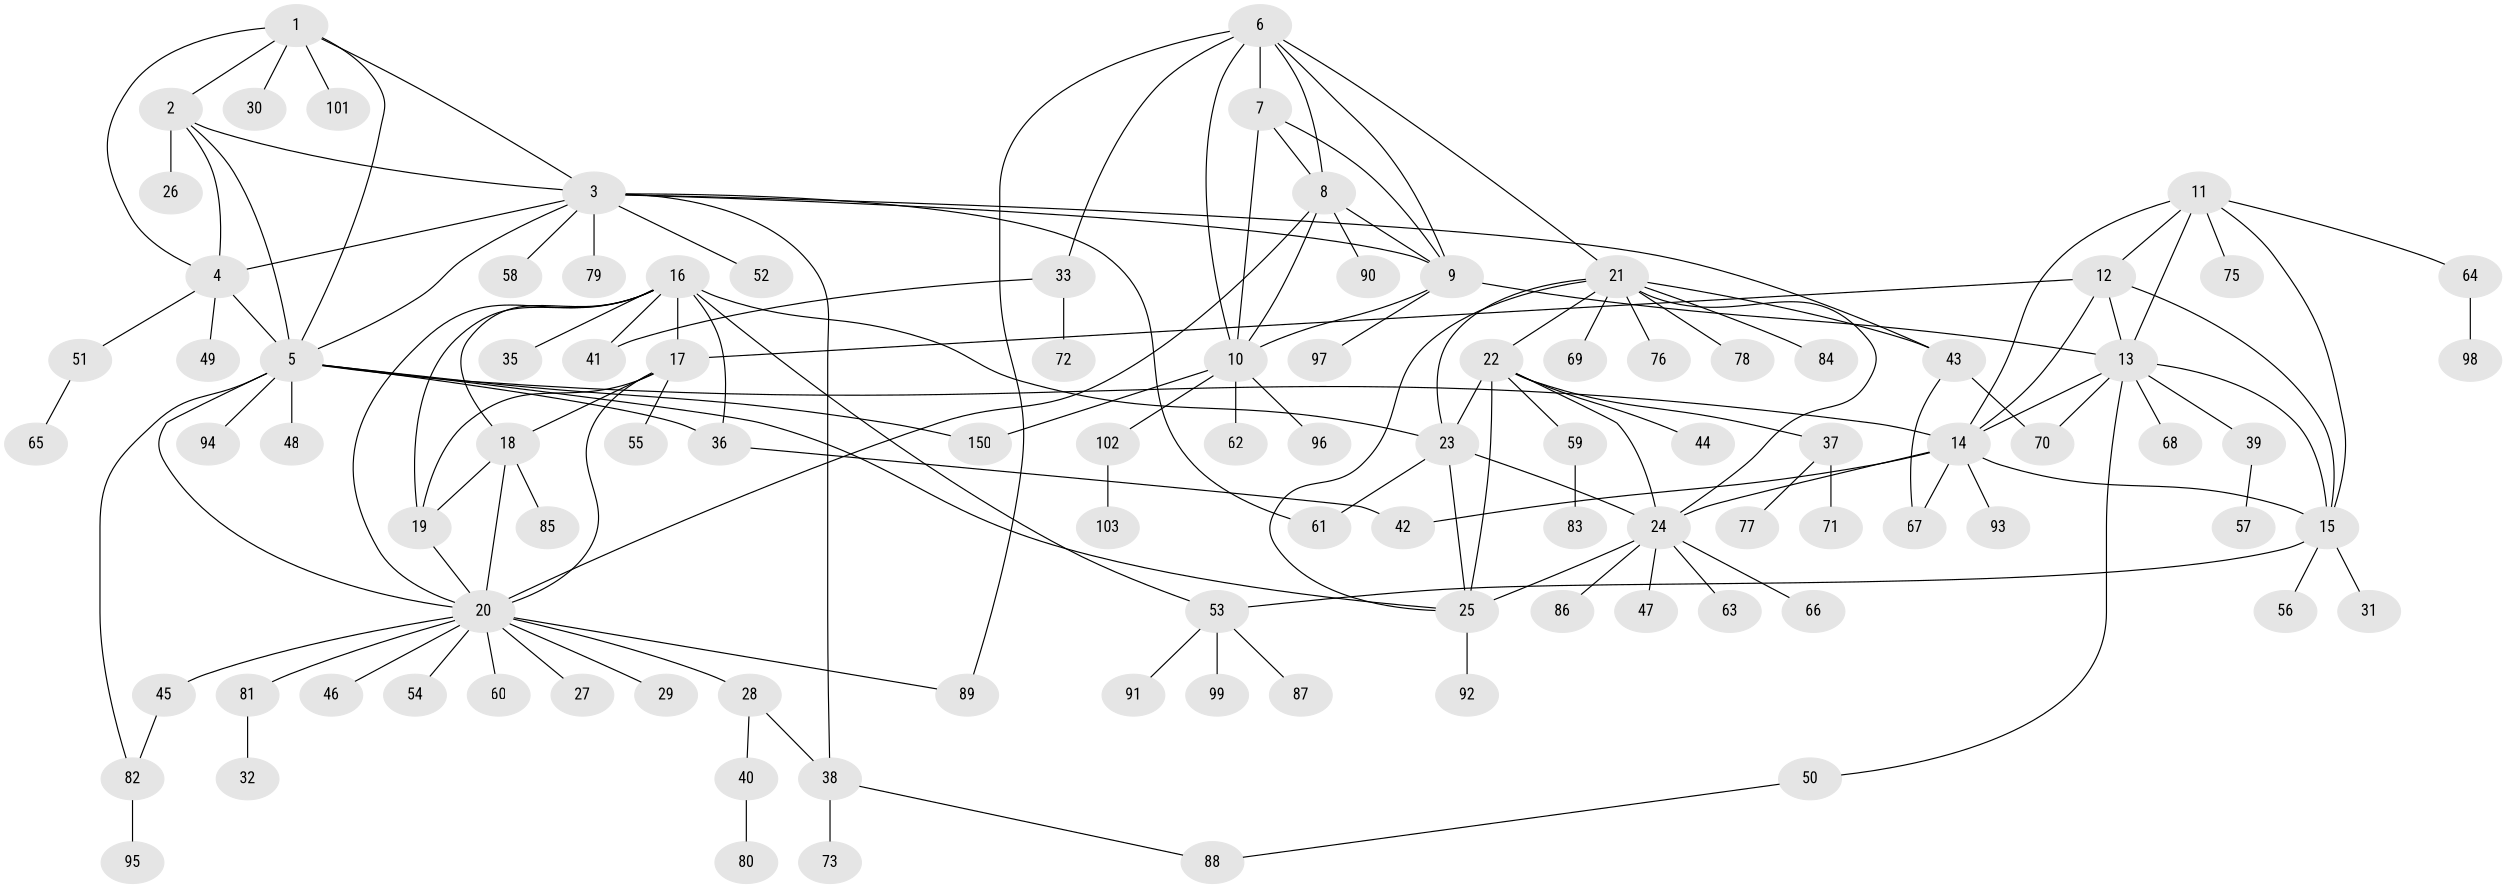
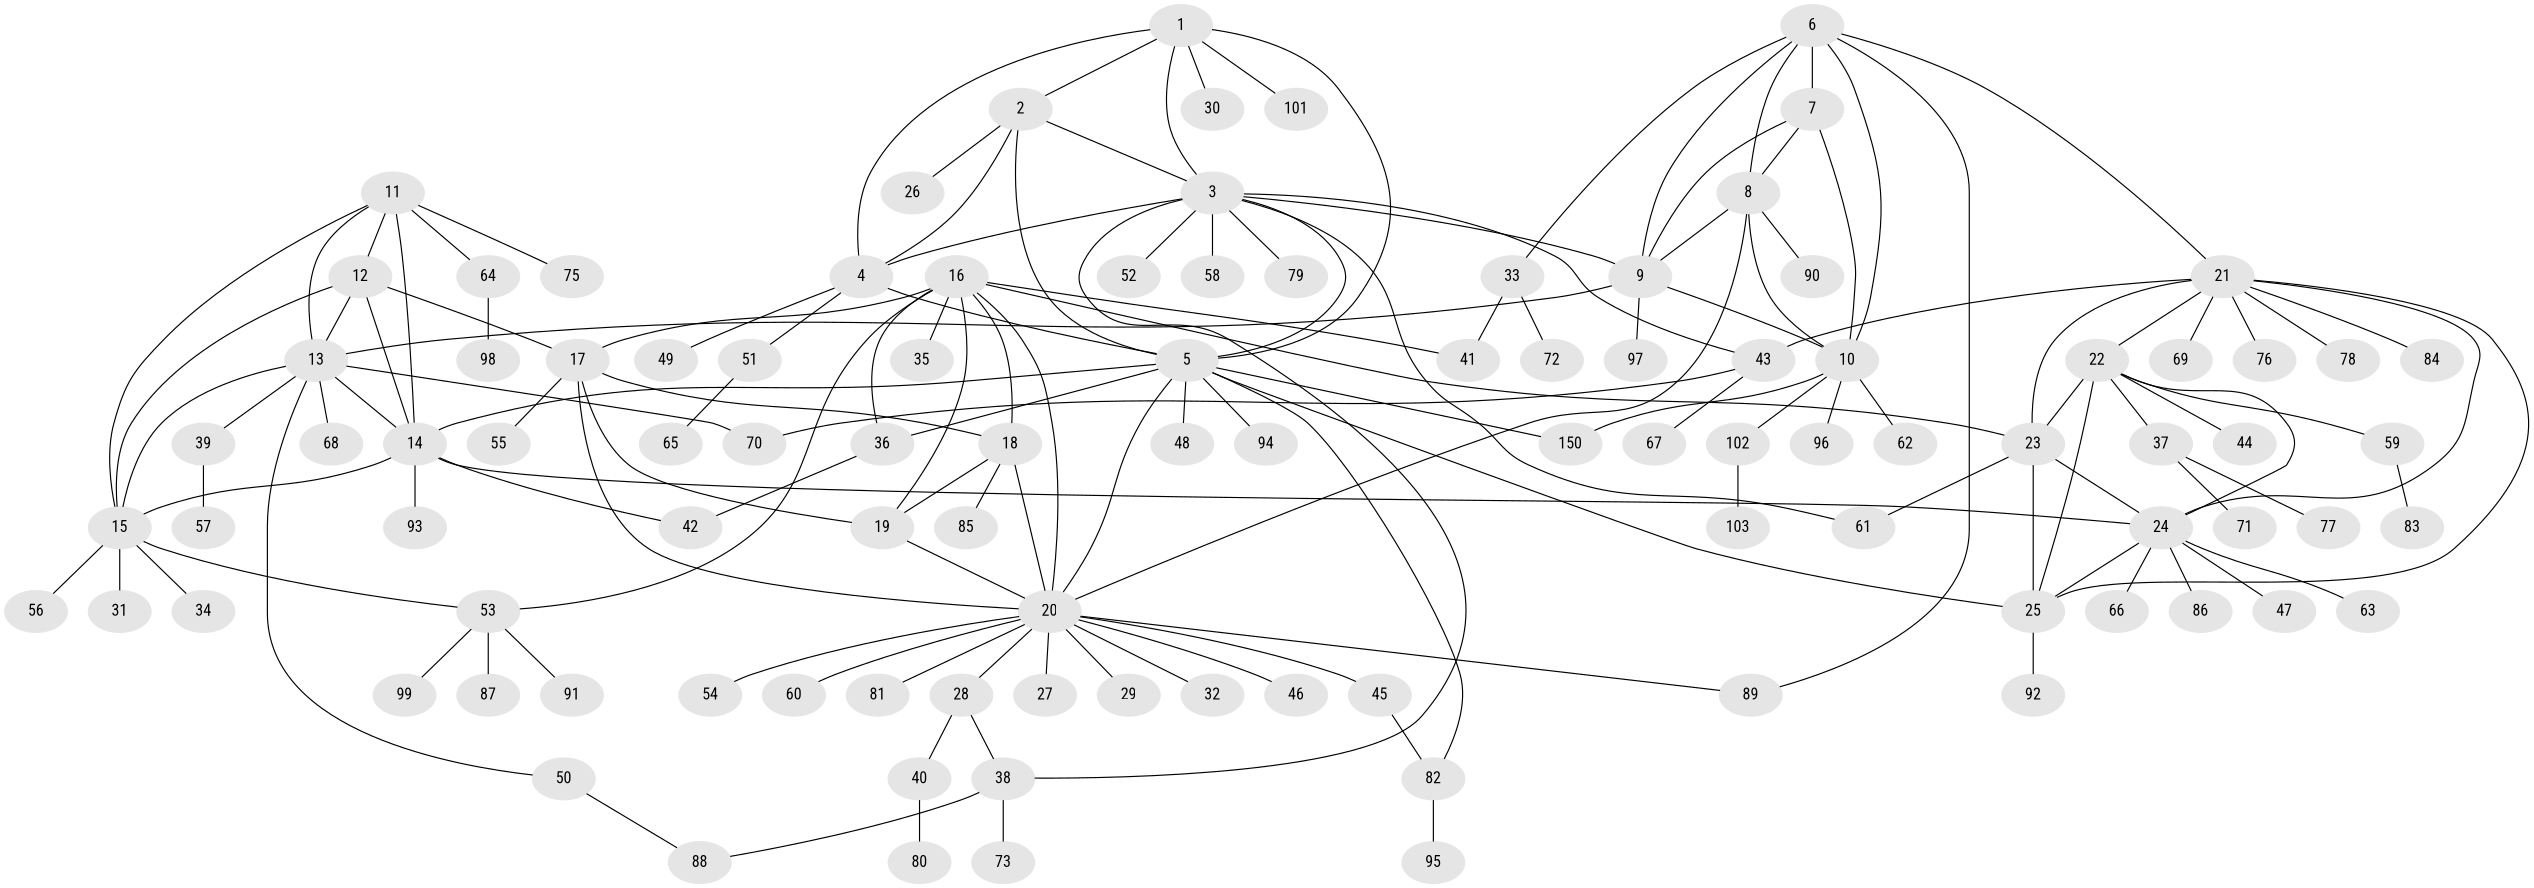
  graph {
    fontname="Roboto Condensed"
    node [color=gray90 fontname="Roboto Condensed" style=filled]
    edge [fontname="Roboto Condensed"]
    1
    2
    3
    4
    5
    30
    101
    26
    9
    38
    43
    52
    58
    61
    79
    49
    51
    14
    20
    25
    36
    48
    82
    94
    n25 [label=150]
    10
    13
    97
    73
    88
    70
    67
    65
    15
    24
    42
    93
    89
    27
    28
    29
    32
    45
    46
    54
    60
    81
    92
    95
    6
    7
    8
    21
    33
    90
    62
    96
    102
    23
    22
    69
    76
    78
    84
    41
    72
    39
    50
    68
    103
    11
    12
    64
    75
    17
    31
+   34
    53
    56
    98
    18
    19
    55
    57
    47
    63
    66
    86
    87
    91
    99
    16
    35
    85
    40
    37
    44
    59
    71
    77
    83
    80
    1 -- 2
    1 -- 3
    1 -- 4
    1 -- 5
    1 -- 30
    1 -- 101
    2 -- 3
    2 -- 4
    2 -- 5
    2 -- 26
    3 -- 4
    3 -- 5
    3 -- 9
    3 -- 38
    3 -- 43
    3 -- 52
    3 -- 58
    3 -- 61
    3 -- 79
    4 -- 5
    4 -- 49
    4 -- 51
    5 -- 14
    5 -- 20
    5 -- 25
    5 -- 36
    5 -- 48
    5 -- 82
    5 -- 94
    5 -- n25
    9 -- 10
    9 -- 13
    9 -- 97
    38 -- 73
    38 -- 88
    43 -- 70
    43 -- 67
    51 -- 65
-   14 -- 67
    14 -- 15
    14 -- 24
    14 -- 42
    14 -- 93
    20 -- 89
    20 -- 27
    20 -- 28
    20 -- 29
-   81 -- 32
+   20 -- 32
    20 -- 45
    20 -- 46
    20 -- 54
    20 -- 60
    20 -- 81
    25 -- 92
    36 -- 42
    82 -- 95
    10 -- n25
    10 -- 62
    10 -- 96
    10 -- 102
    13 -- 14
    13 -- 70
    13 -- 15
    13 -- 39
    13 -- 50
    13 -- 68
    15 -- 31
+   15 -- 34
    15 -- 53
    15 -- 56
    24 -- 25
    24 -- 47
    24 -- 63
    24 -- 66
    24 -- 86
    28 -- 38
    28 -- 40
    45 -- 82
    6 -- 9
    6 -- 10
    6 -- 89
    6 -- 7
    6 -- 8
    6 -- 21
    6 -- 33
    7 -- 9
    7 -- 10
    7 -- 8
    8 -- 9
    8 -- 20
    8 -- 10
    8 -- 90
    21 -- 43
    21 -- 25
    21 -- 24
    21 -- 23
    21 -- 22
    21 -- 69
    21 -- 76
    21 -- 78
    21 -- 84
    33 -- 41
    33 -- 72
    102 -- 103
    23 -- 61
    23 -- 25
    23 -- 24
    22 -- 25
    22 -- 24
    22 -- 23
    22 -- 37
    22 -- 44
    22 -- 59
    39 -- 57
    50 -- 88
    11 -- 14
    11 -- 13
    11 -- 15
    11 -- 12
    11 -- 64
    11 -- 75
    12 -- 14
    12 -- 13
    12 -- 15
    12 -- 17
    64 -- 98
    17 -- 20
    17 -- 18
    17 -- 19
    17 -- 55
    53 -- 87
    53 -- 91
    53 -- 99
    18 -- 20
    18 -- 19
    18 -- 85
    19 -- 20
    16 -- 20
    16 -- 36
    16 -- 23
    16 -- 41
    16 -- 17
    16 -- 53
    16 -- 18
    16 -- 19
    16 -- 35
    40 -- 80
    37 -- 71
    37 -- 77
    59 -- 83
  }
